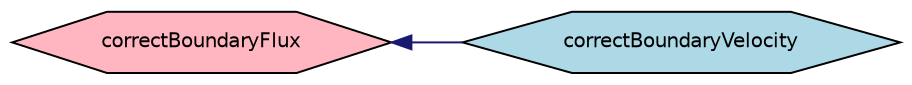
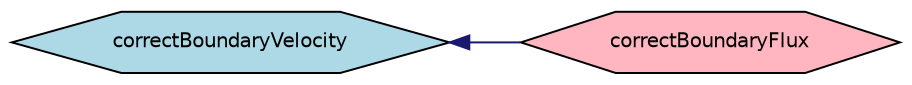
  digraph {
    rankdir=LR
    node [color=black fontname=Helvetica fontsize=10 shape=hexagon style=filled]
    n1 [fillcolor=lightpink fontcolor=black height=0.2 label=correctBoundaryFlux width=0.4]
    n2 [height=0.2 label=correctBoundaryVelocity width=0.4 fillcolor=lightblue]
-   n1 -> n2 [color=midnightblue dir=back fontname=Helvetica fontsize=10 labelfontname=Helvetica labelfontsize=10 style=solid]
+   n2 -> n1 [color=midnightblue dir=back fontname=Helvetica fontsize=10 labelfontname=Helvetica labelfontsize=10 style=solid]
  }
